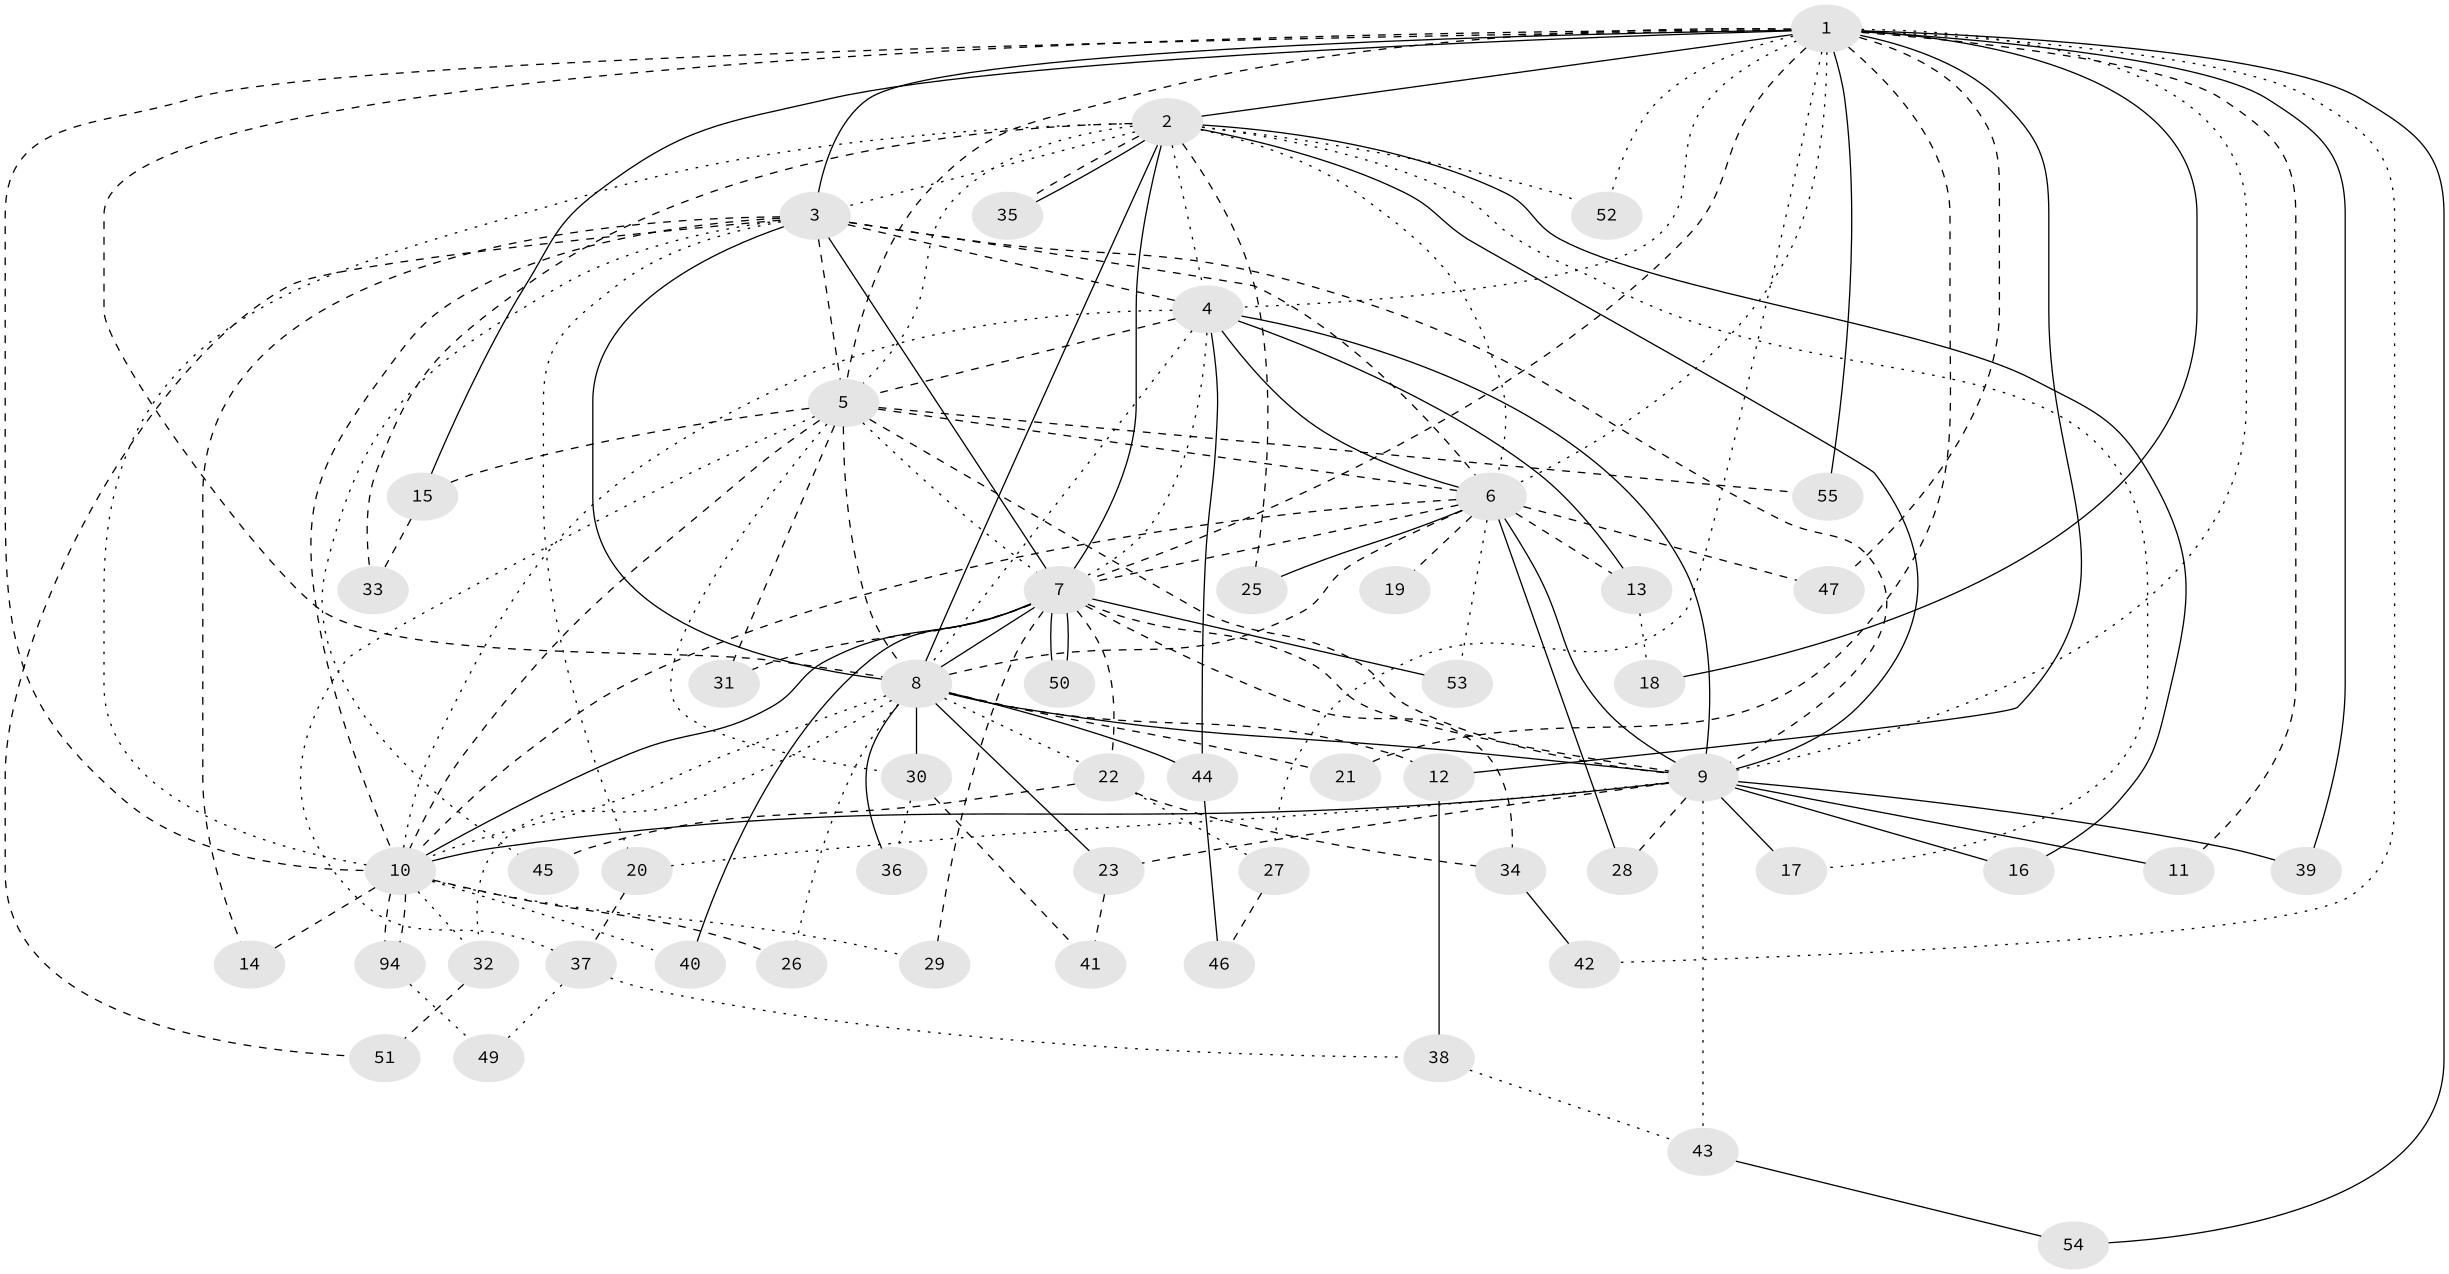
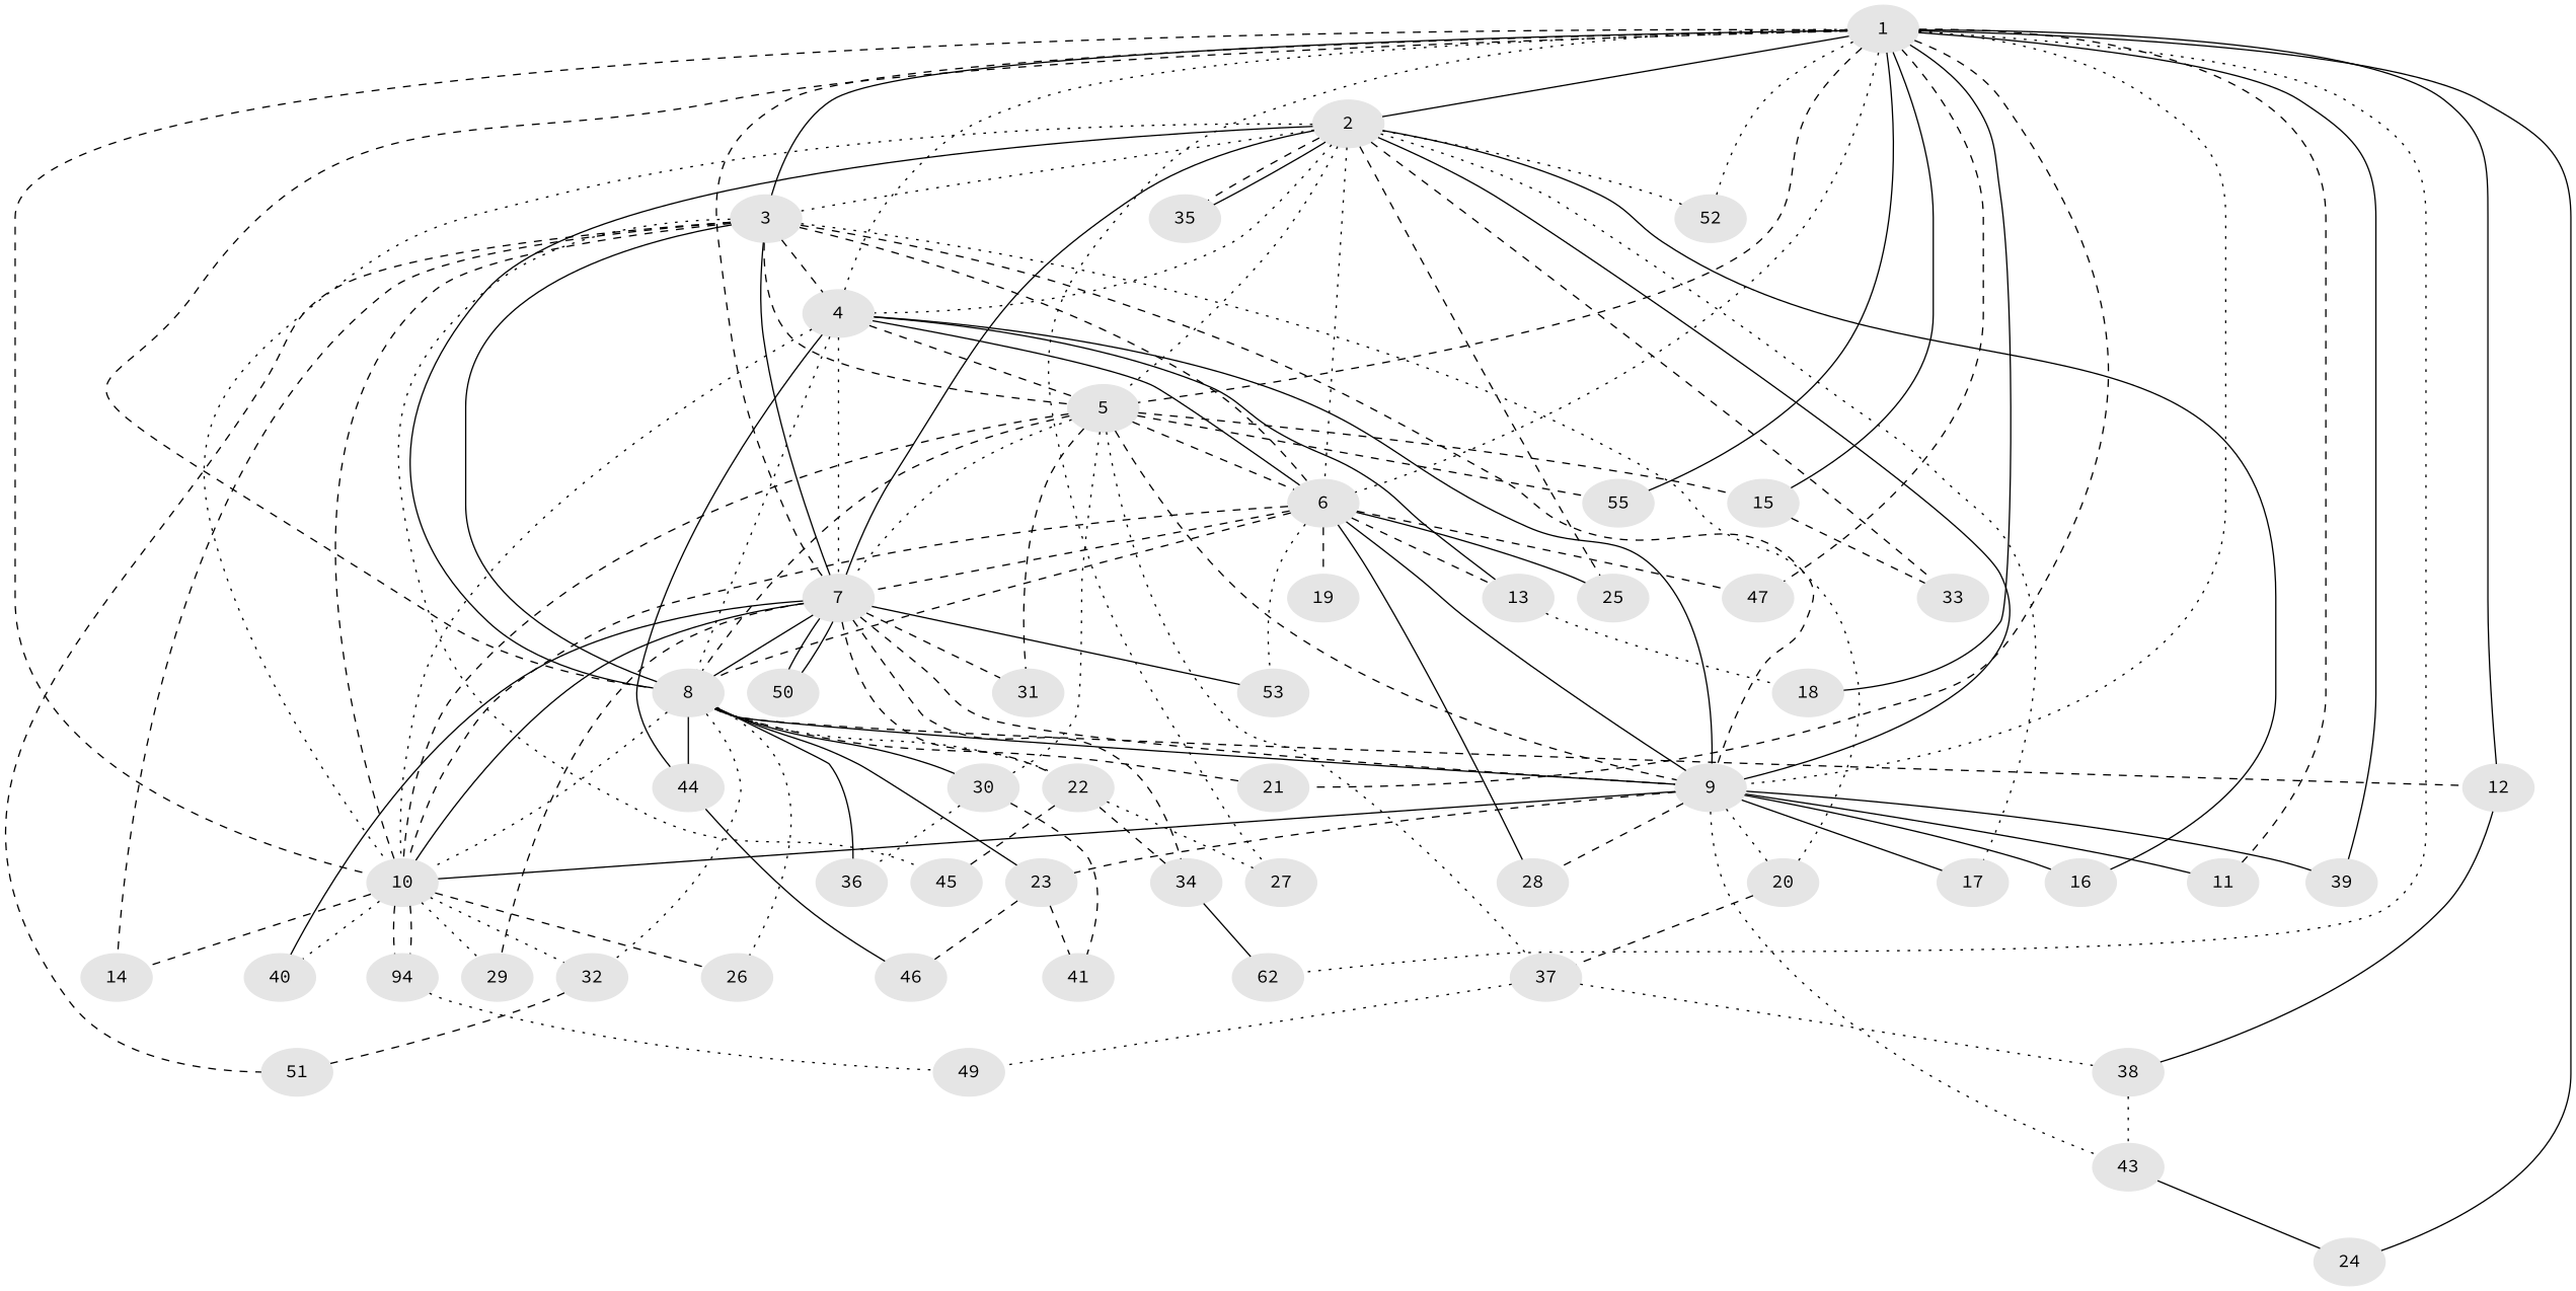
  graph {
    fontname="Source Code Pro"
    node [color=gray90 fontname="Source Code Pro" style=filled]
    edge [fontname="Source Code Pro" style=dashed]
    1
    2
    3
    4
    5
    6
    7
    8
    9
    10
    11
    12
    15
    18
    21
    27
    39
-   42
+   42 [label=62]
    47
    52
-   54
+   54 [label=24]
    55
    16
    17
    25
    33
    35
    14
    20
    45
    51
    13
    44
    30
    31
    37
    19
    28
    53
    22
    29
    34
    40
    50
    23
    26
    32
    36
    43
    n50 [label=94]
    38
    46
    41
    49
    1 -- 2 [style=solid]
    1 -- 3 [style=solid]
    1 -- 4 [style=dotted]
    1 -- 5
    1 -- 6 [style=dotted]
    1 -- 7
    1 -- 8
    1 -- 9 [style=dotted]
    1 -- 10
    1 -- 11
    1 -- 12 [style=solid]
    1 -- 15 [style=solid]
    1 -- 18 [style=solid]
    1 -- 21
    1 -- 27 [style=dotted]
    1 -- 39 [style=solid]
    1 -- 42 [style=dotted]
    1 -- 47
    1 -- 52 [style=dotted]
    1 -- 54 [style=solid]
    1 -- 55 [style=solid]
    2 -- 3 [style=dotted]
    2 -- 4 [style=dotted]
    2 -- 5 [style=dotted]
    2 -- 6 [style=dotted]
    2 -- 7 [style=solid]
    2 -- 8 [style=solid]
    2 -- 9 [style=solid]
    2 -- 10 [style=dotted]
    2 -- 52 [style=dotted]
    2 -- 16 [style=solid]
    2 -- 17 [style=dotted]
    2 -- 25
    2 -- 33
    2 -- 35
    2 -- 35 [style=solid]
    3 -- 4
    3 -- 5
    3 -- 6
    3 -- 7 [style=solid]
    3 -- 8 [style=solid]
    3 -- 9
    3 -- 10
    3 -- 14
    3 -- 20 [style=dotted]
    3 -- 45 [style=dotted]
    3 -- 51
    4 -- 5
    4 -- 6 [style=solid]
    4 -- 7 [style=dotted]
    4 -- 8 [style=dotted]
    4 -- 9 [style=solid]
    4 -- 10 [style=dotted]
    4 -- 13 [style=solid]
    4 -- 44 [style=solid]
    5 -- 6
    5 -- 7 [style=dotted]
    5 -- 8
    5 -- 9
    5 -- 10
    5 -- 15
    5 -- 55
    5 -- 30 [style=dotted]
    5 -- 31
    5 -- 37 [style=dotted]
    6 -- 7
    6 -- 8
    6 -- 9 [style=solid]
    6 -- 10
    6 -- 47
    6 -- 25 [style=solid]
    6 -- 13
    6 -- 19
    6 -- 28 [style=solid]
    6 -- 53 [style=dotted]
    7 -- 8 [style=solid]
    7 -- 9
    7 -- 10 [style=solid]
    7 -- 31
    7 -- 53 [style=solid]
    7 -- 22
    7 -- 29
    7 -- 34
    7 -- 40 [style=solid]
    7 -- 50 [style=solid]
    7 -- 50 [style=solid]
    8 -- 9 [style=solid]
    8 -- 10 [style=dotted]
    8 -- 12
    8 -- 21
    8 -- 44 [style=solid]
    8 -- 30 [style=solid]
    8 -- 22 [style=dotted]
    8 -- 23 [style=solid]
    8 -- 26 [style=dotted]
    8 -- 32 [style=dotted]
    8 -- 36 [style=solid]
    9 -- 10 [style=solid]
    9 -- 11 [style=solid]
    9 -- 39 [style=solid]
    9 -- 16 [style=solid]
    9 -- 17 [style=solid]
    9 -- 20 [style=dotted]
    9 -- 28
    9 -- 23
    9 -- 43 [style=dotted]
    10 -- 14
    10 -- 29 [style=dotted]
    10 -- 40 [style=dotted]
    10 -- 26
    10 -- 32 [style=dotted]
    10 -- n50
    10 -- n50
    12 -- 38 [style=solid]
    15 -- 33
-   27 -- 46
+   23 -- 46
    20 -- 37
    13 -- 18 [style=dotted]
    44 -- 46 [style=solid]
    30 -- 36 [style=dotted]
    30 -- 41
    37 -- 38 [style=dotted]
    37 -- 49 [style=dotted]
    22 -- 27 [style=dotted]
    22 -- 45
    22 -- 34
    34 -- 42 [style=solid]
    23 -- 41
    32 -- 51
    43 -- 54 [style=solid]
    n50 -- 49 [style=dotted]
    38 -- 43 [style=dotted]
  }
